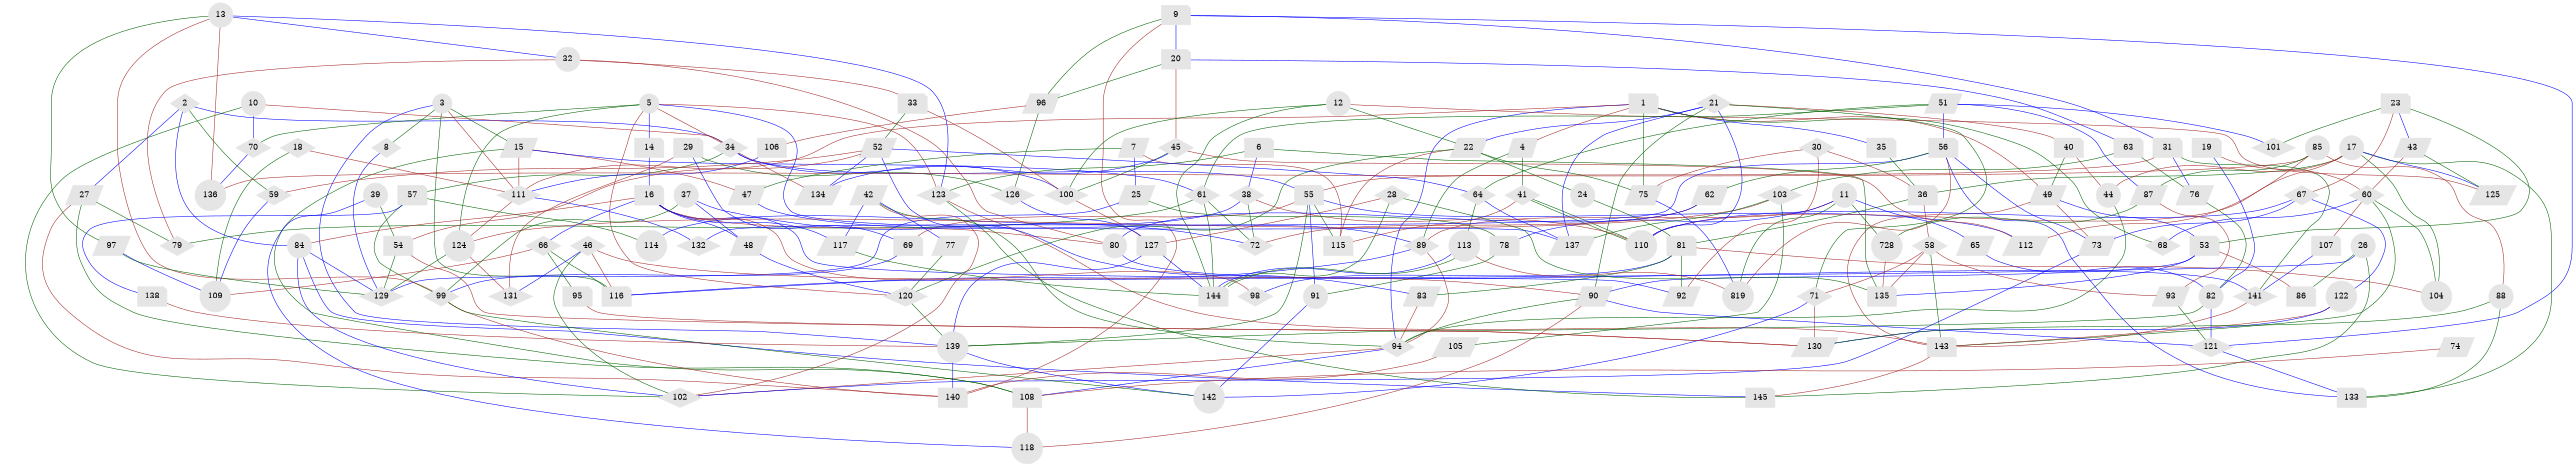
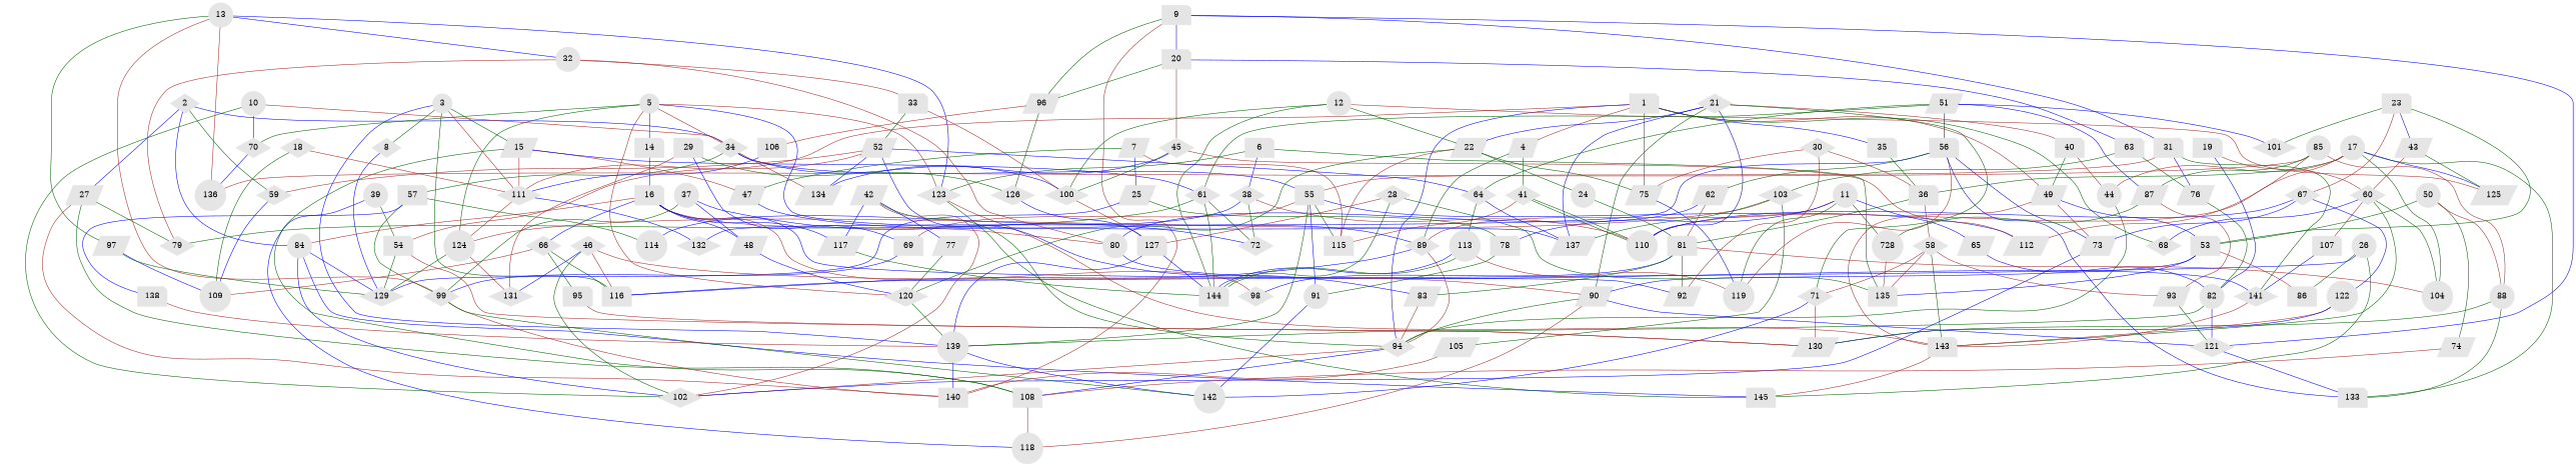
  graph {
    node [color=gray90 shape=diamond style=filled]
    edge [color=darkgreen]
    1 [shape=note]
    4 [shape=parallelogram]
    35 [shape=note]
    49 [shape=parallelogram]
    68
    75 [shape=parallelogram]
    94
    111
    41
    89
    36 [shape=note]
    53 [shape=note]
    73 [shape=parallelogram]
    143 [shape=note]
-   119 [shape=circle label=819]
+   119 [shape=circle]
    102
    108 [shape=note]
    124 [shape=circle]
    132
    27 [shape=parallelogram]
    2
    34
    59
    84 [shape=circle]
    140 [shape=note]
    79
    100
    55 [shape=note]
    57 [shape=note]
    134 [shape=parallelogram]
    109 [shape=circle]
    129
    145 [shape=note]
    3 [shape=circle]
    8
    15 [shape=parallelogram]
    116 [shape=note]
    139 [shape=circle]
    47 [shape=parallelogram]
    61
    142 [shape=circle]
    115 [shape=note]
    110 [shape=circle]
    5 [shape=circle]
    14 [shape=note]
    70
    120
    123
    137 [shape=parallelogram]
    16 [shape=note]
    136 [shape=circle]
    131
    6 [shape=note]
    38
    135 [shape=note]
    72
    114 [shape=circle]
    7 [shape=parallelogram]
    25 [shape=parallelogram]
    78 [shape=note]
    9 [shape=note]
    20 [shape=note]
    31 [shape=note]
    96 [shape=parallelogram]
    121
    45
    63 [shape=note]
    76 [shape=parallelogram]
    141
    126
    106 [shape=note]
    133 [shape=note]
    10 [shape=circle]
    11 [shape=circle]
    65 [shape=parallelogram]
    n76 [label=728 shape=circle]
    82 [shape=circle]
    91 [shape=circle]
    12 [shape=circle]
    22 [shape=parallelogram]
    125 [shape=parallelogram]
    144 [shape=note]
    24 [shape=circle]
    127 [shape=note]
    13 [shape=circle]
    32 [shape=circle]
    97 [shape=parallelogram]
    99
    80 [shape=circle]
    33 [shape=note]
    48 [shape=parallelogram]
    66
    92 [shape=parallelogram]
    98
    117 [shape=parallelogram]
    118 [shape=circle]
    95 [shape=note]
    17 [shape=circle]
    44 [shape=circle]
    104 [shape=circle]
    81 [shape=note]
    58
    18
    19 [shape=note]
    60
    107 [shape=note]
    112 [shape=parallelogram]
    103
    21
    40 [shape=note]
    71
    90 [shape=parallelogram]
    130 [shape=parallelogram]
    23 [shape=note]
    43 [shape=parallelogram]
    67
    101
    86 [shape=note]
    122 [shape=circle]
    83 [shape=parallelogram]
    26 [shape=circle]
    28
    29 [shape=note]
    69 [shape=note]
    30
    52 [shape=parallelogram]
    54 [shape=note]
    64
    138 [shape=note]
    93 [shape=parallelogram]
    37 [shape=circle]
    39 [shape=circle]
    42 [shape=parallelogram]
    77 [shape=parallelogram]
    46
+   50 [shape=circle]
    74 [shape=parallelogram]
    88 [shape=circle]
    51 [shape=parallelogram]
    56 [shape=note]
    87 [shape=parallelogram]
    62 [shape=parallelogram]
    113 [shape=circle]
    105 [shape=parallelogram]
    85 [shape=circle]
    1 -- 4 [color=brown]
    1 -- 35 [color=blue]
    1 -- 49 [color=brown]
    1 -- 68
    1 -- 75
    1 -- 94 [color=blue]
    1 -- 111 [color=brown]
    4 -- 41
    4 -- 89
    35 -- 36
    49 -- 53 [color=blue]
    49 -- 73 [color=brown]
    49 -- 143 [color=brown]
    75 -- 119 [color=blue]
    94 -- 102 [color=brown]
    94 -- 108 [color=blue]
    111 -- 124 [color=brown]
    111 -- 132 [color=blue]
    41 -- 115 [color=brown]
    41 -- 110
    41 -- 110
    89 -- 94 [color=brown]
    89 -- 116 [color=blue]
    36 -- 81
    36 -- 58 [color=brown]
    53 -- 135 [color=blue]
    53 -- 90 [color=blue]
    53 -- 86 [color=brown]
    73 -- 102 [color=blue]
    143 -- 145 [color=brown]
    108 -- 118 [color=brown]
    124 -- 129
    124 -- 131 [color=brown]
    27 -- 108
    27 -- 140 [color=brown]
    27 -- 79
    2 -- 27 [color=blue]
    2 -- 34 [color=blue]
    2 -- 59
    2 -- 84 [color=blue]
    34 -- 100 [color=blue]
    34 -- 55 [color=blue]
    34 -- 57
    34 -- 134 [color=brown]
    59 -- 109 [color=blue]
    84 -- 102 [color=blue]
    84 -- 129 [color=blue]
    84 -- 145 [color=blue]
    100 -- 127 [color=brown]
    55 -- 139
    55 -- 115
    55 -- 91 [color=blue]
    55 -- 112 [color=blue]
    55 -- 69 [color=brown]
    57 -- 114
    57 -- 99
    57 -- 138 [color=blue]
    3 -- 111 [color=brown]
    3 -- 8
    3 -- 15
    3 -- 116
    3 -- 139 [color=blue]
    8 -- 129 [color=blue]
    15 -- 111 [color=brown]
    15 -- 108
    15 -- 47 [color=brown]
    15 -- 61 [color=blue]
    139 -- 140 [color=blue]
    139 -- 142 [color=blue]
    47 -- 89 [color=blue]
    61 -- 79
    61 -- 72
    61 -- 144
    5 -- 124
    5 -- 34 [color=brown]
    5 -- 14 [color=blue]
    5 -- 70
    5 -- 120 [color=brown]
    5 -- 123 [color=brown]
    5 -- 137 [color=blue]
    14 -- 16 [color=blue]
    70 -- 136 [color=blue]
    120 -- 139
    123 -- 143 [color=brown]
    123 -- 145
    16 -- 84 [color=brown]
    16 -- 80 [color=brown]
    16 -- 48 [color=blue]
    16 -- 66 [color=blue]
    16 -- 92 [color=blue]
    16 -- 98 [color=brown]
    16 -- 117 [color=blue]
    6 -- 123
    6 -- 38 [color=blue]
    6 -- 135
    38 -- 110 [color=brown]
    38 -- 72
    38 -- 114 [color=blue]
    7 -- 47
    7 -- 115 [color=brown]
    7 -- 25 [color=blue]
    25 -- 129 [color=blue]
    25 -- 78
    78 -- 91
    9 -- 140 [color=brown]
    9 -- 20 [color=blue]
    9 -- 31 [color=blue]
    9 -- 96
    9 -- 121 [color=blue]
    20 -- 96
    20 -- 45 [color=brown]
    20 -- 63 [color=blue]
    31 -- 55 [color=brown]
    31 -- 76 [color=blue]
    31 -- 141
    96 -- 126
    96 -- 106 [color=brown]
    121 -- 133 [color=blue]
    45 -- 100
    45 -- 134 [color=blue]
    45 -- 112 [color=brown]
    63 -- 76
    63 -- 103
    76 -- 82
    141 -- 143 [color=brown]
    126 -- 127 [color=blue]
    106 -- 111 [color=blue]
    10 -- 102
    10 -- 34 [color=brown]
    10 -- 70 [color=blue]
    11 -- 89 [color=brown]
    11 -- 119
    11 -- 78 [color=blue]
    11 -- 65 [color=blue]
    11 -- n76
    65 -- 82 [color=blue]
    n76 -- 135 [color=brown]
    82 -- 139
    82 -- 121 [color=blue]
    91 -- 142 [color=blue]
    12 -- 100
    12 -- 22
    12 -- 125 [color=brown]
    12 -- 144
    22 -- 75
    22 -- 115 [color=brown]
    22 -- 120
    22 -- 24
    24 -- 81
    127 -- 139 [color=blue]
    127 -- 144 [color=blue]
    13 -- 123 [color=blue]
    13 -- 136 [color=brown]
    13 -- 32 [color=blue]
    13 -- 97
    13 -- 99 [color=brown]
    32 -- 79 [color=brown]
    32 -- 80 [color=brown]
    32 -- 33 [color=brown]
    97 -- 109 [color=blue]
    97 -- 129
    99 -- 140 [color=brown]
    99 -- 142
    80 -- 141 [color=blue]
    33 -- 100 [color=brown]
    33 -- 52
    48 -- 120 [color=blue]
    66 -- 109 [color=brown]
    66 -- 116
    66 -- 95
    117 -- 144
    95 -- 130 [color=brown]
    17 -- 36
    17 -- 110 [color=brown]
    17 -- 133
    17 -- 125 [color=blue]
    17 -- 44 [color=brown]
    17 -- 104
    44 -- 94
    81 -- 92
    81 -- 98 [color=blue]
    81 -- 104 [color=brown]
    81 -- 83
    58 -- 143
    58 -- 135 [color=brown]
    58 -- 71 [color=brown]
    58 -- 93 [color=brown]
    18 -- 111 [color=brown]
    18 -- 109
    19 -- 82 [color=blue]
    19 -- 60 [color=brown]
    60 -- 68 [color=blue]
    60 -- 143
    60 -- 104
    60 -- 107 [color=brown]
    107 -- 141 [color=blue]
    103 -- 124 [color=brown]
    103 -- 137
    103 -- 105
    21 -- 110 [color=blue]
    21 -- 137 [color=blue]
    21 -- 22 [color=blue]
    21 -- 40 [color=brown]
    21 -- 71
    21 -- 90
    40 -- 49
    40 -- 44 [color=brown]
    71 -- 142 [color=blue]
    71 -- 130 [color=brown]
    90 -- 94
    90 -- 121 [color=blue]
    90 -- 118 [color=brown]
    23 -- 53
    23 -- 43 [color=blue]
    23 -- 67 [color=brown]
    23 -- 101
    43 -- 125
    43 -- 60 [color=brown]
    67 -- 73 [color=blue]
    67 -- 110 [color=blue]
    67 -- 122 [color=blue]
    122 -- 143 [color=brown]
    122 -- 130 [color=blue]
    83 -- 94 [color=brown]
    26 -- 145
    26 -- 116 [color=blue]
    26 -- 86
    28 -- 135
    28 -- 144
    28 -- 127 [color=brown]
    29 -- 131 [color=brown]
    29 -- 126
    29 -- 69 [color=blue]
    69 -- 99 [color=blue]
    30 -- 75 [color=brown]
    30 -- 36 [color=brown]
    30 -- 92 [color=brown]
    52 -- 59 [color=brown]
    52 -- 134 [color=blue]
    52 -- 83 [color=blue]
    52 -- 54 [color=brown]
    52 -- 64 [color=blue]
    54 -- 129
    54 -- 130 [color=brown]
    64 -- 137 [color=blue]
    64 -- 113
    138 -- 139 [color=brown]
    93 -- 121
    37 -- 72 [color=blue]
    37 -- 99
    37 -- 48 [color=blue]
    39 -- 118 [color=blue]
    39 -- 54
    42 -- 94
    42 -- 102 [color=brown]
    42 -- 117 [color=blue]
    42 -- 77 [color=blue]
    77 -- 120
    46 -- 102
    46 -- 116 [color=brown]
    46 -- 131 [color=blue]
    46 -- 90 [color=brown]
+   50 -- 53
+   50 -- 74
+   50 -- 88 [color=brown]
    74 -- 108 [color=brown]
    88 -- 133
    88 -- 130
    51 -- 61
    51 -- 101 [color=blue]
    51 -- 64
    51 -- 56 [color=blue]
    51 -- 87 [color=blue]
    56 -- 73 [color=blue]
    56 -- 119 [color=brown]
    56 -- 132 [color=blue]
    56 -- 133 [color=blue]
    56 -- 62
    87 -- n76
    87 -- 93 [color=brown]
-   62 -- 72 [color=brown]
+   62 -- 81 [color=brown]
    62 -- 80 [color=blue]
    113 -- 119 [color=brown]
    113 -- 144 [color=blue]
    113 -- 144
    105 -- 140 [color=brown]
    85 -- 136 [color=brown]
    85 -- 112 [color=brown]
    85 -- 88 [color=brown]
    85 -- 87
  }
